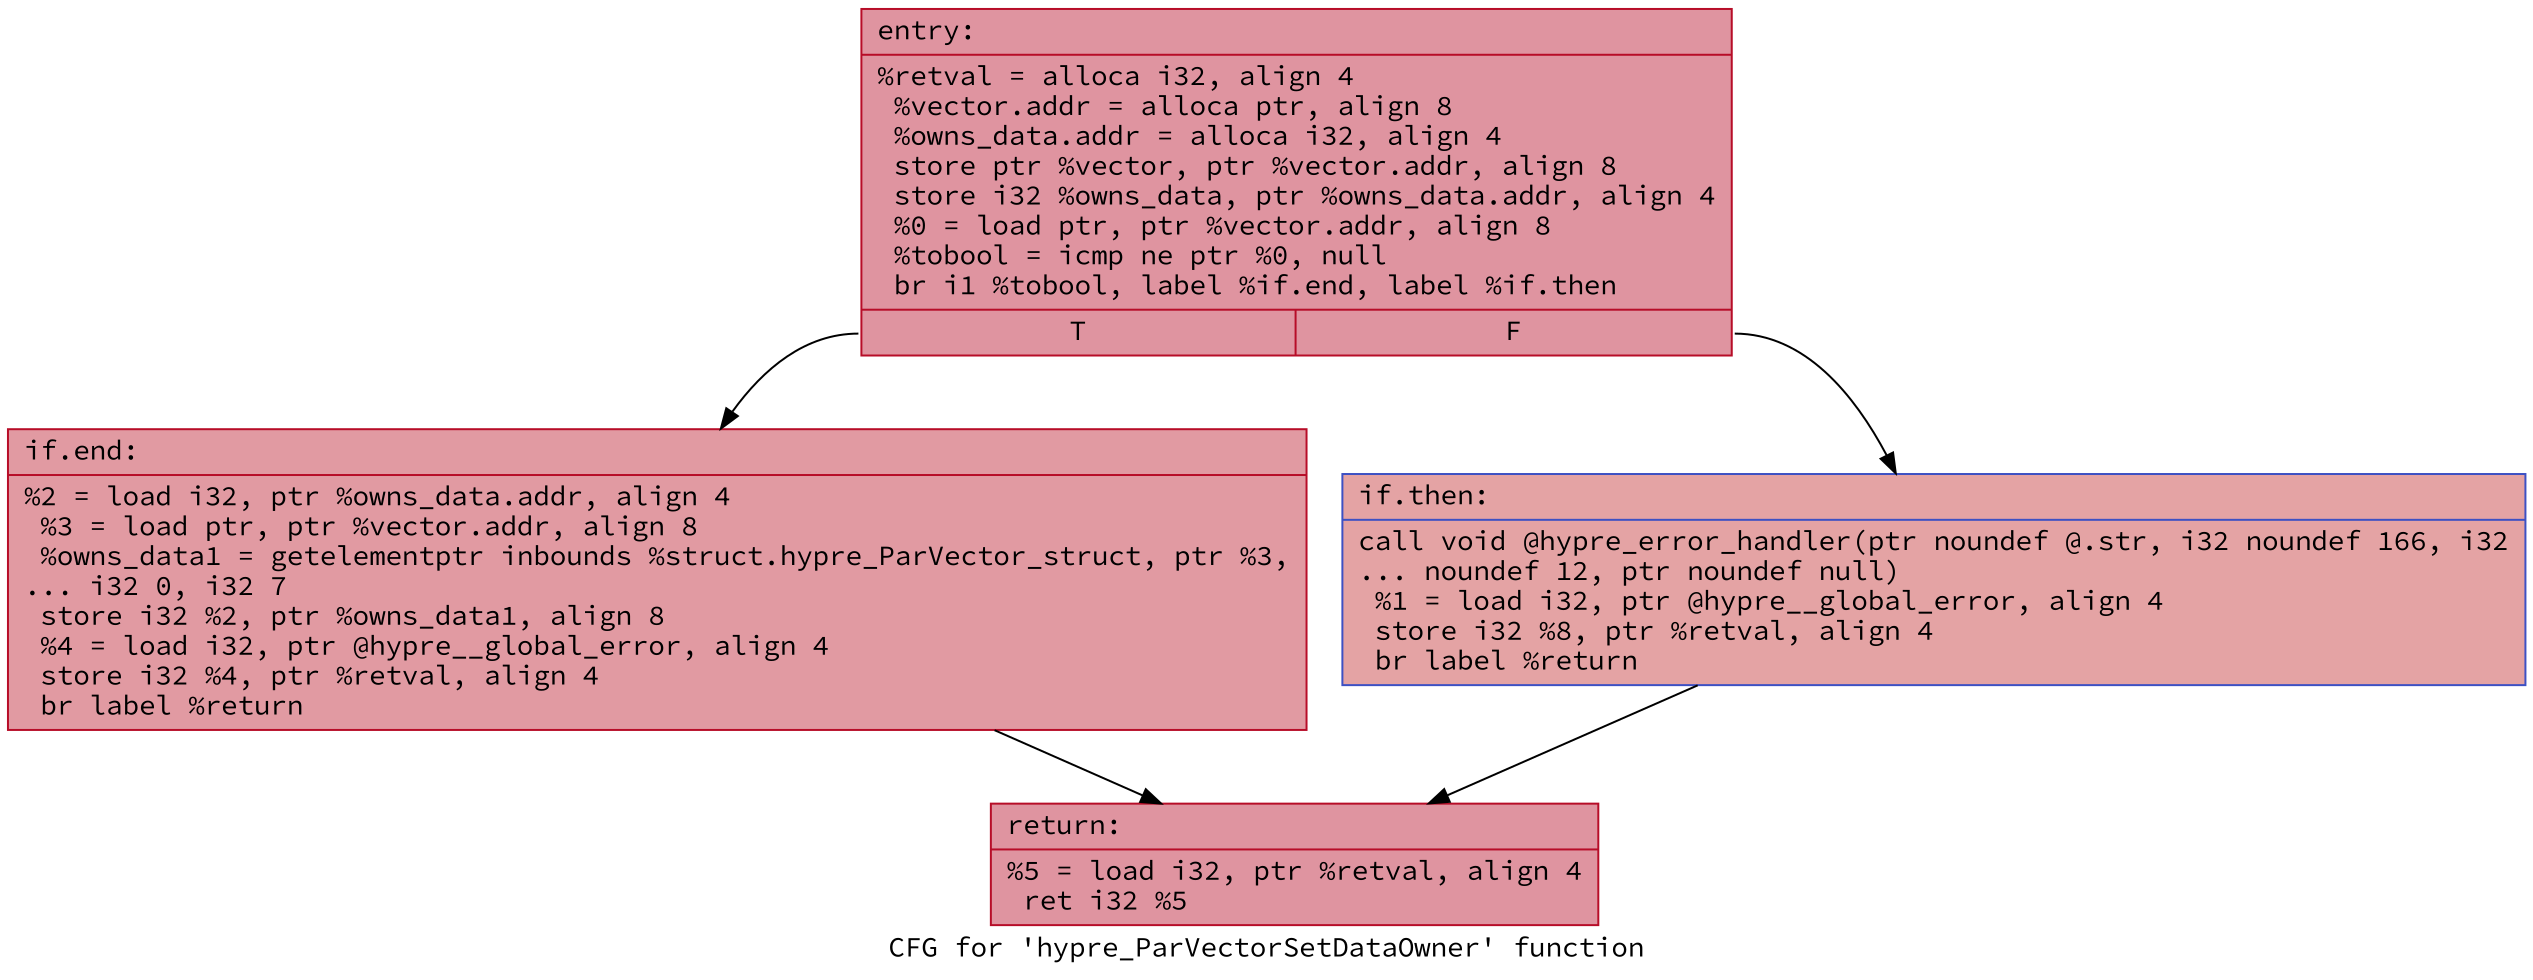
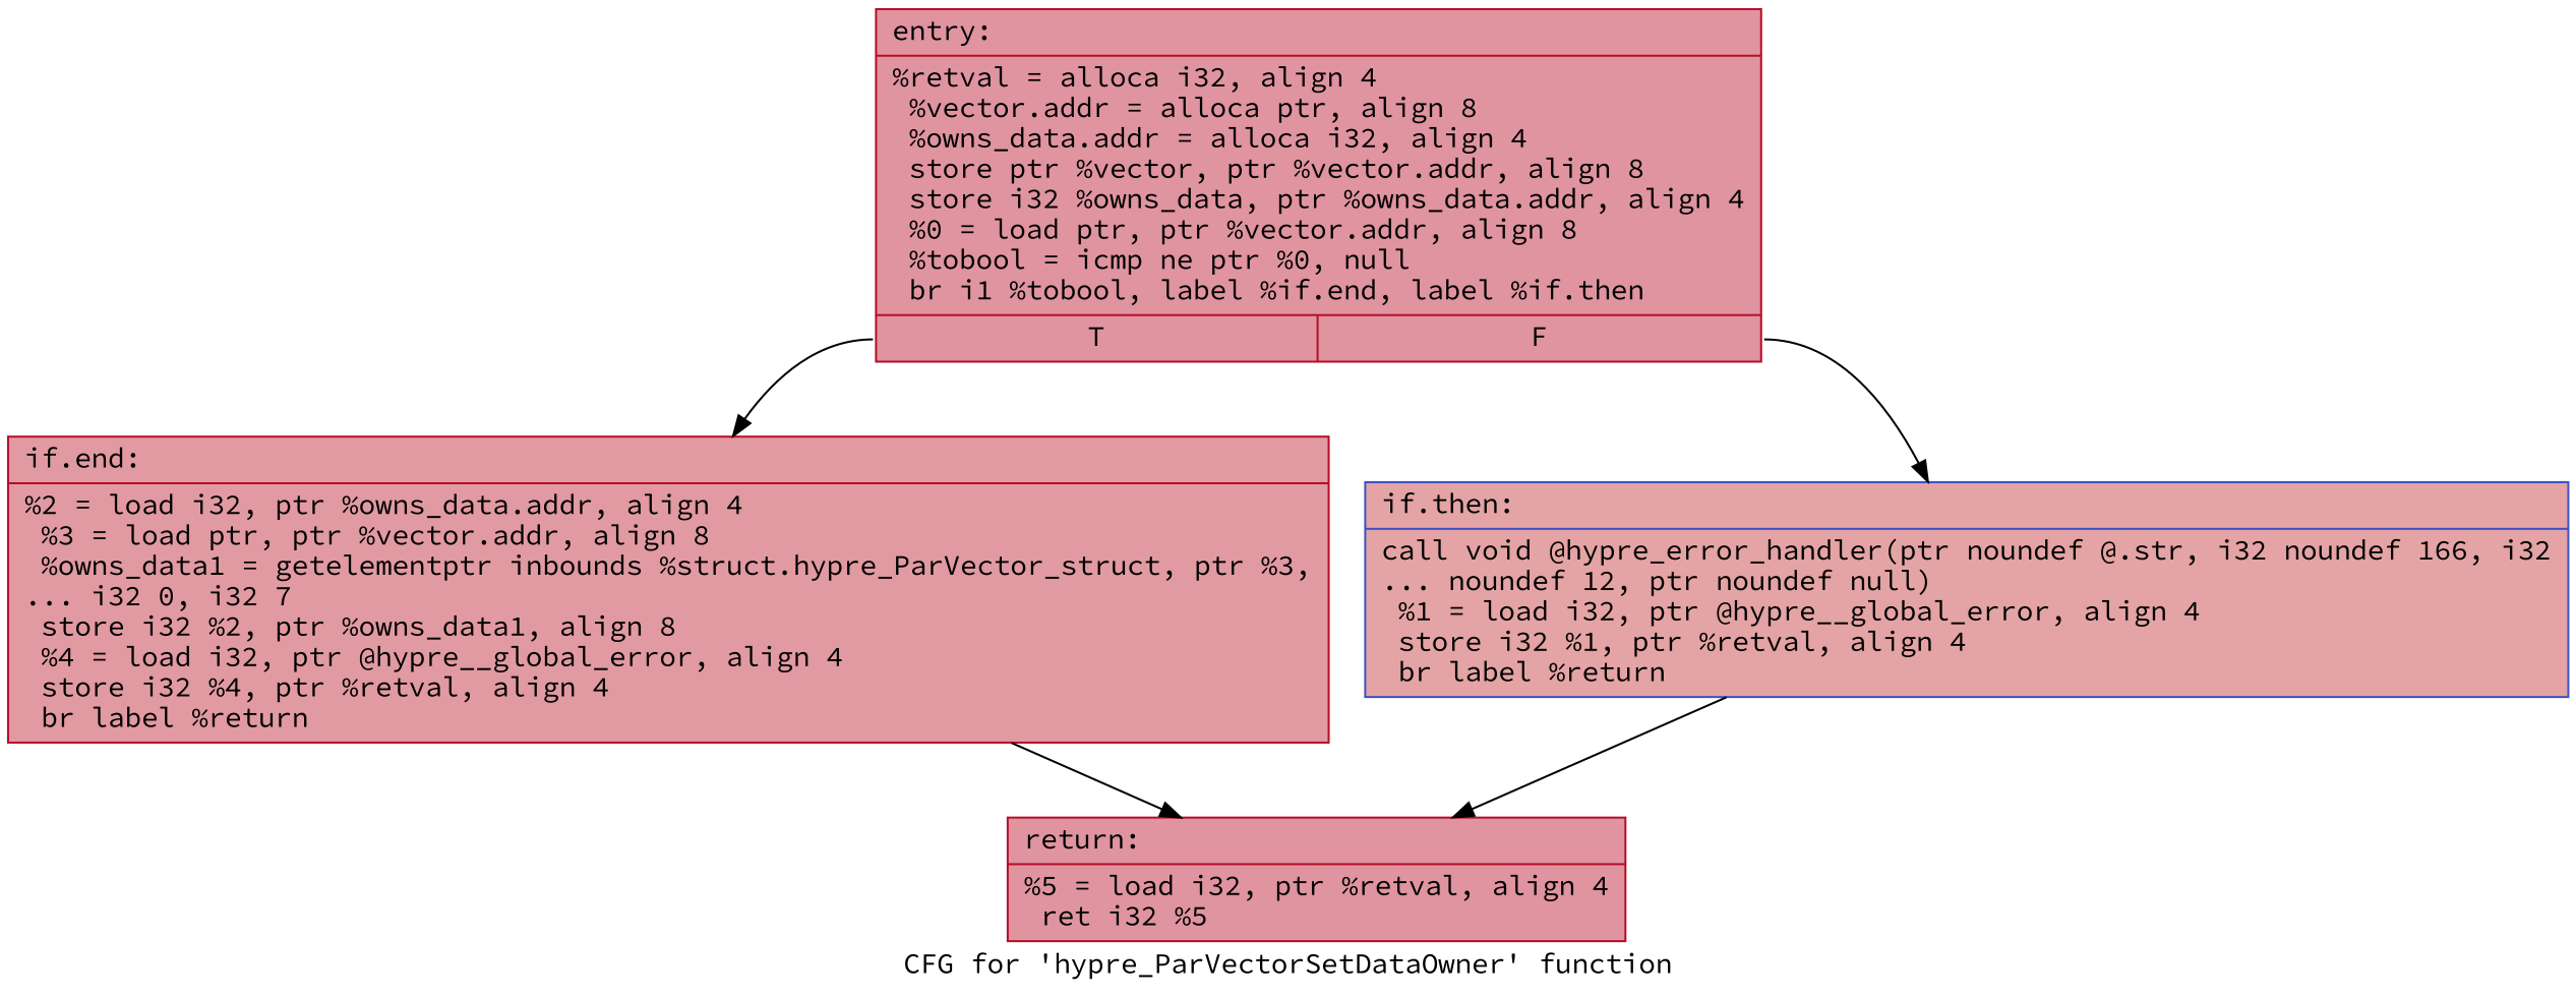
  digraph {
    label="CFG for 'hypre_ParVectorSetDataOwner' function"
    fontname="Source Code Pro"
    node [color="#b70d28ff" fillcolor="#b70d2870" fontname="Source Code Pro" shape=record style=filled]
    edge [fontname="Source Code Pro"]
    n1 [label="{entry:\l|  %retval = alloca i32, align 4\l  %vector.addr = alloca ptr, align 8\l  %owns_data.addr = alloca i32, align 4\l  store ptr %vector, ptr %vector.addr, align 8\l  store i32 %owns_data, ptr %owns_data.addr, align 4\l  %0 = load ptr, ptr %vector.addr, align 8\l  %tobool = icmp ne ptr %0, null\l  br i1 %tobool, label %if.end, label %if.then\l|{<s0>T|<s1>F}}"]
    n2 [fillcolor="#bb1b2c70" label="{if.end:\l|  %2 = load i32, ptr %owns_data.addr, align 4\l  %3 = load ptr, ptr %vector.addr, align 8\l  %owns_data1 = getelementptr inbounds %struct.hypre_ParVector_struct, ptr %3,\l... i32 0, i32 7\l  store i32 %2, ptr %owns_data1, align 8\l  %4 = load i32, ptr @hypre__global_error, align 4\l  store i32 %4, ptr %retval, align 4\l  br label %return\l}"]
-   n3 [color="#3d50c3ff" fillcolor="#c32e3170" label="{if.then:\l|  call void @hypre_error_handler(ptr noundef @.str, i32 noundef 166, i32\l... noundef 12, ptr noundef null)\l  %1 = load i32, ptr @hypre__global_error, align 4\l  store i32 %8, ptr %retval, align 4\l  br label %return\l}"]
+   n3 [color="#3d50c3ff" fillcolor="#c32e3170" label="{if.then:\l|  call void @hypre_error_handler(ptr noundef @.str, i32 noundef 166, i32\l... noundef 12, ptr noundef null)\l  %1 = load i32, ptr @hypre__global_error, align 4\l  store i32 %1, ptr %retval, align 4\l  br label %return\l}"]
    n4 [label="{return:\l|  %5 = load i32, ptr %retval, align 4\l  ret i32 %5\l}"]
    n1 -> n2 [tailport=s0]
    n1 -> n3 [tailport=s1]
    n2 -> n4
    n3 -> n4
  }
